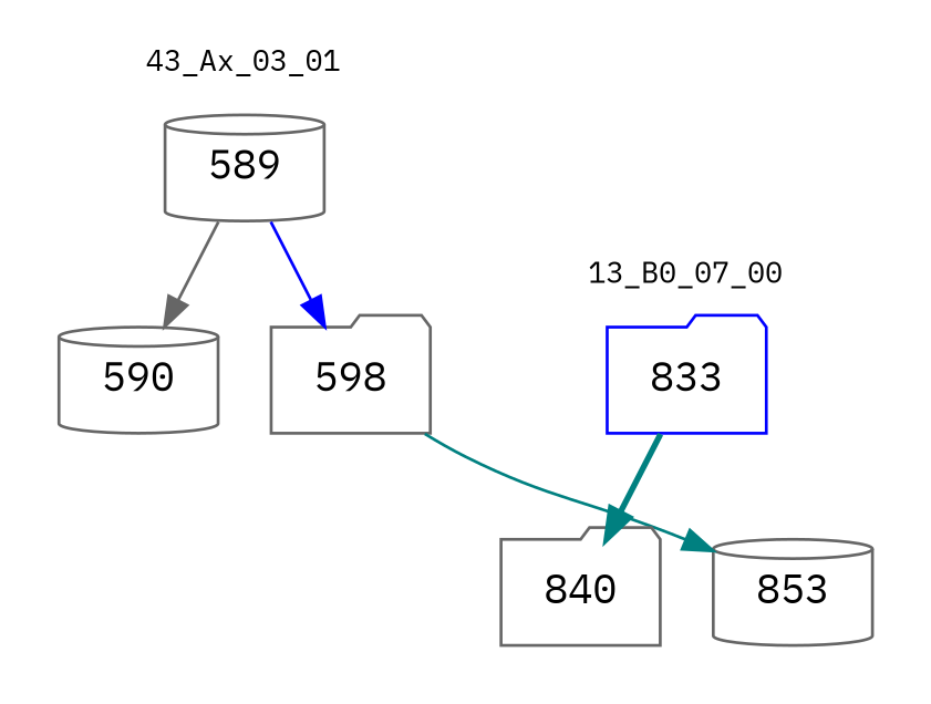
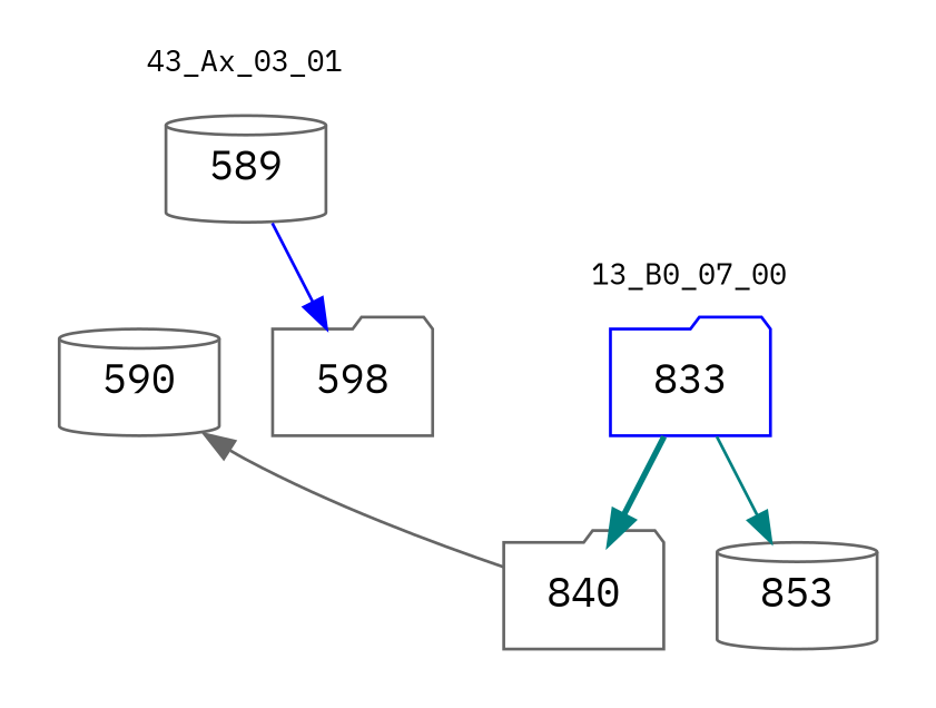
  digraph {
    fontname="IBM Plex Mono"
    node [color=gray40 fontname="IBM Plex Mono" shape=cylinder]
    edge [color=teal fontname="IBM Plex Mono" style=solid]
    n1 [label=589]
    n2 [label=590]
    n3 [label=598 shape=folder]
    n4 [color=blue label=833 shape=folder]
    n5 [label=840 shape=folder]
    n6 [label=853]
    subgraph cluster_1 {
      color=white
      fontsize=10
      label="43_Ax_03_01"
      n1
      n2
      n3
    }
    subgraph cluster_2 {
      color=white
      fontsize=10
      label="13_B0_07_00"
      n4
      n5
      n6
    }
-   n1 -> n2 [color=gray40]
+   n5 -> n2 [color=gray40]
    n1 -> n3 [color=blue]
    n4 -> n5 [style=bold]
-   n3 -> n6
+   n4 -> n6
  }
